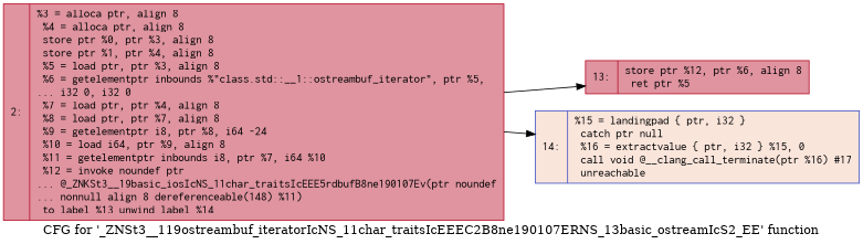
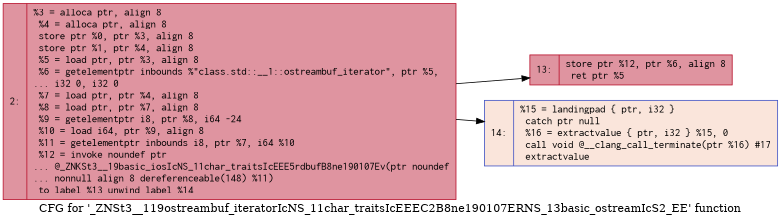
  digraph {
    label="CFG for '_ZNSt3__119ostreambuf_iteratorIcNS_11char_traitsIcEEEC2B8ne190107ERNS_13basic_ostreamIcS2_EE' function"
    rankdir=LR
    node [color="#b70d28ff" fillcolor="#b70d2870" fontname=Courier shape=record style=filled]
    n1 [label="{2:\l|  %3 = alloca ptr, align 8\l  %4 = alloca ptr, align 8\l  store ptr %0, ptr %3, align 8\l  store ptr %1, ptr %4, align 8\l  %5 = load ptr, ptr %3, align 8\l  %6 = getelementptr inbounds %\"class.std::__1::ostreambuf_iterator\", ptr %5,\l... i32 0, i32 0\l  %7 = load ptr, ptr %4, align 8\l  %8 = load ptr, ptr %7, align 8\l  %9 = getelementptr i8, ptr %8, i64 -24\l  %10 = load i64, ptr %9, align 8\l  %11 = getelementptr inbounds i8, ptr %7, i64 %10\l  %12 = invoke noundef ptr\l... @_ZNKSt3__19basic_iosIcNS_11char_traitsIcEEE5rdbufB8ne190107Ev(ptr noundef\l... nonnull align 8 dereferenceable(148) %11)\l          to label %13 unwind label %14\l}"]
    n2 [label="{13:\l|  store ptr %12, ptr %6, align 8\l  ret ptr %5\l}"]
-   n3 [color="#3d50c3ff" fillcolor="#f4c5ad70" label="{14:\l|  %15 = landingpad \{ ptr, i32 \}\l          catch ptr null\l  %16 = extractvalue \{ ptr, i32 \} %15, 0\l  call void @__clang_call_terminate(ptr %16) #17\l  unreachable\l}"]
+   n3 [color="#3d50c3ff" fillcolor="#f4c5ad70" label="{14:\l|  %15 = landingpad \{ ptr, i32 \}\l          catch ptr null\l  %16 = extractvalue \{ ptr, i32 \} %15, 0\l  call void @__clang_call_terminate(ptr %16) #17\l  extractvalue\l}"]
    n1 -> n2
    n1 -> n3
  }
